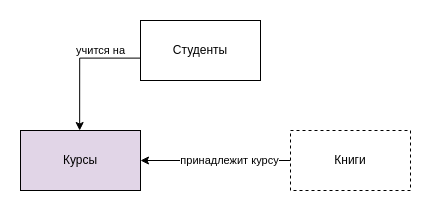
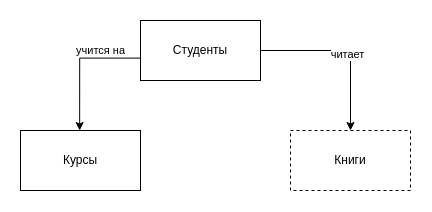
  <mxCell id="0" />
  <mxCell id="1" parent="0" />
  <mxCell id="2" style="edgeStyle=orthogonalEdgeStyle;rounded=0;orthogonalLoop=1;jettySize=auto;html=1;exitX=0.007;exitY=0.627;exitDx=0;exitDy=0;entryX=0.5;entryY=0;entryDx=0;entryDy=0;exitPerimeter=0;" edge="1" parent="1"><mxGeometry relative="1" as="geometry"><mxPoint x="140" y="57.62" as="sourcePoint" /><mxPoint x="79.16" y="130" as="targetPoint" /><Array as="points"><mxPoint x="79.16" y="58" /></Array></mxGeometry></mxCell>
  <mxCell id="3" value="учится на" style="edgeLabel;html=1;align=center;verticalAlign=middle;resizable=0;points=[];" vertex="1" connectable="0" parent="2"><mxGeometry x="-0.151" y="1" relative="1" as="geometry"><mxPoint x="17" y="-9" as="offset" /></mxGeometry></mxCell>
+ <mxCell id="4" style="edgeStyle=orthogonalEdgeStyle;rounded=0;orthogonalLoop=1;jettySize=auto;html=1;exitX=1;exitY=0.5;exitDx=0;exitDy=0;entryX=0.5;entryY=0;entryDx=0;entryDy=0;" edge="1" parent="1" source="6" target="9"><mxGeometry relative="1" as="geometry" /></mxCell>
+ <mxCell id="5" value="читает" style="edgeLabel;html=1;align=center;verticalAlign=middle;resizable=0;points=[];" vertex="1" connectable="0" parent="4"><mxGeometry x="0.015" y="-3" relative="1" as="geometry"><mxPoint as="offset" /></mxGeometry></mxCell>
  <mxCell id="6" value="Студенты" style="rounded=0;whiteSpace=wrap;html=1;" vertex="1" parent="1"><mxGeometry x="140" y="20" width="120" height="60" as="geometry" /></mxCell>
- <mxCell id="7" style="edgeStyle=orthogonalEdgeStyle;rounded=0;orthogonalLoop=1;jettySize=auto;html=1;exitX=0;exitY=0.5;exitDx=0;exitDy=0;entryX=1;entryY=0.5;entryDx=0;entryDy=0;" edge="1" parent="1" source="9" target="10"><mxGeometry relative="1" as="geometry" /></mxCell>
- <mxCell id="8" value="принадлежит курсу" style="edgeLabel;html=1;align=center;verticalAlign=middle;resizable=0;points=[];" vertex="1" connectable="0" parent="7"><mxGeometry x="-0.178" y="-1" relative="1" as="geometry"><mxPoint as="offset" /></mxGeometry></mxCell>
  <mxCell id="9" value="Книги" style="rounded=0;whiteSpace=wrap;html=1;dashed=1;" vertex="1" parent="1"><mxGeometry x="290" y="130" width="120" height="60" as="geometry" /></mxCell>
- <mxCell id="10" value="Курсы" style="rounded=0;whiteSpace=wrap;html=1;fillColor=#e1d5e7;" vertex="1" parent="1"><mxGeometry x="20" y="130" width="120" height="60" as="geometry" /></mxCell>
+ <mxCell id="10" value="Курсы" style="rounded=0;whiteSpace=wrap;html=1;" vertex="1" parent="1"><mxGeometry x="20" y="130" width="120" height="60" as="geometry" /></mxCell>
